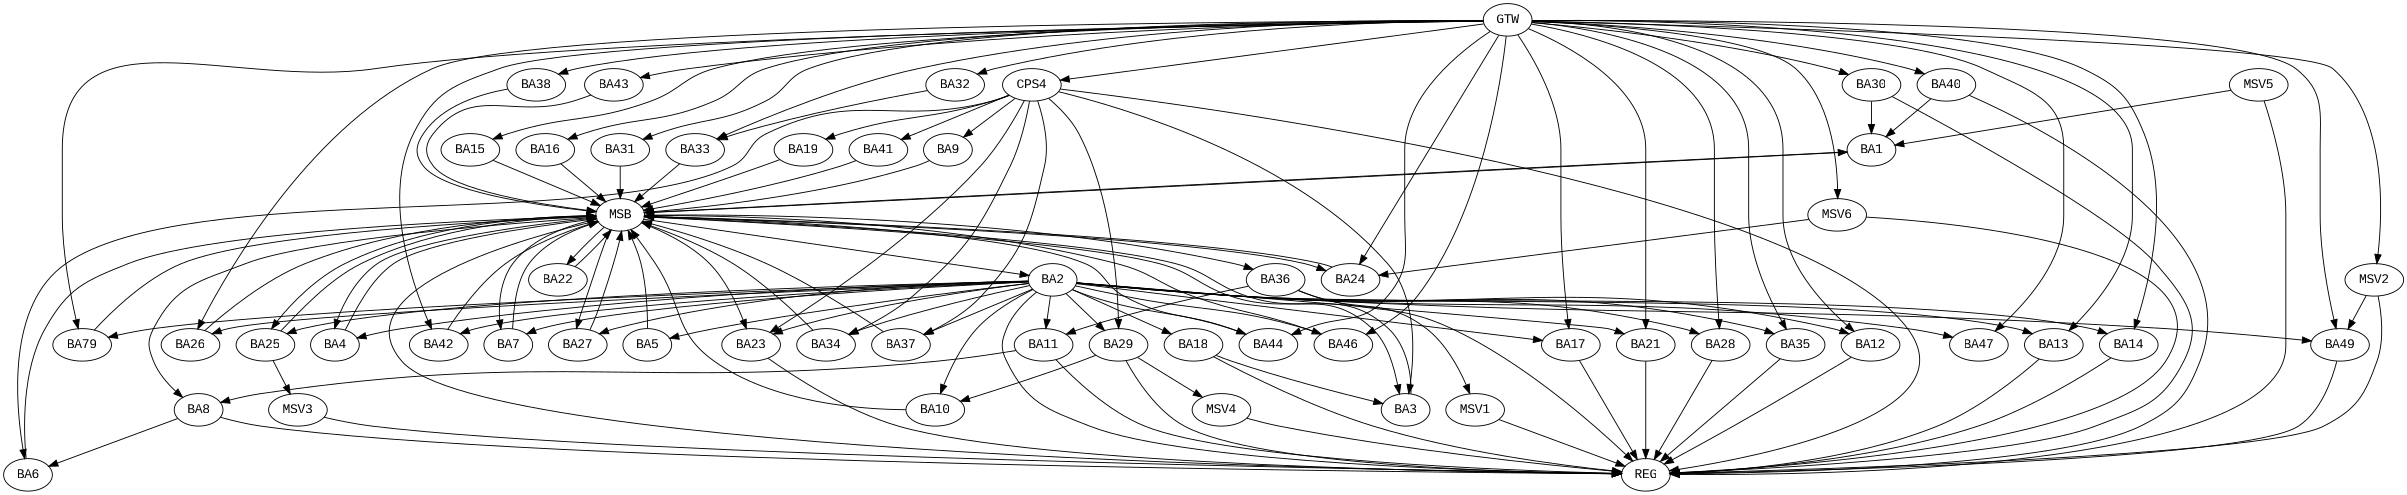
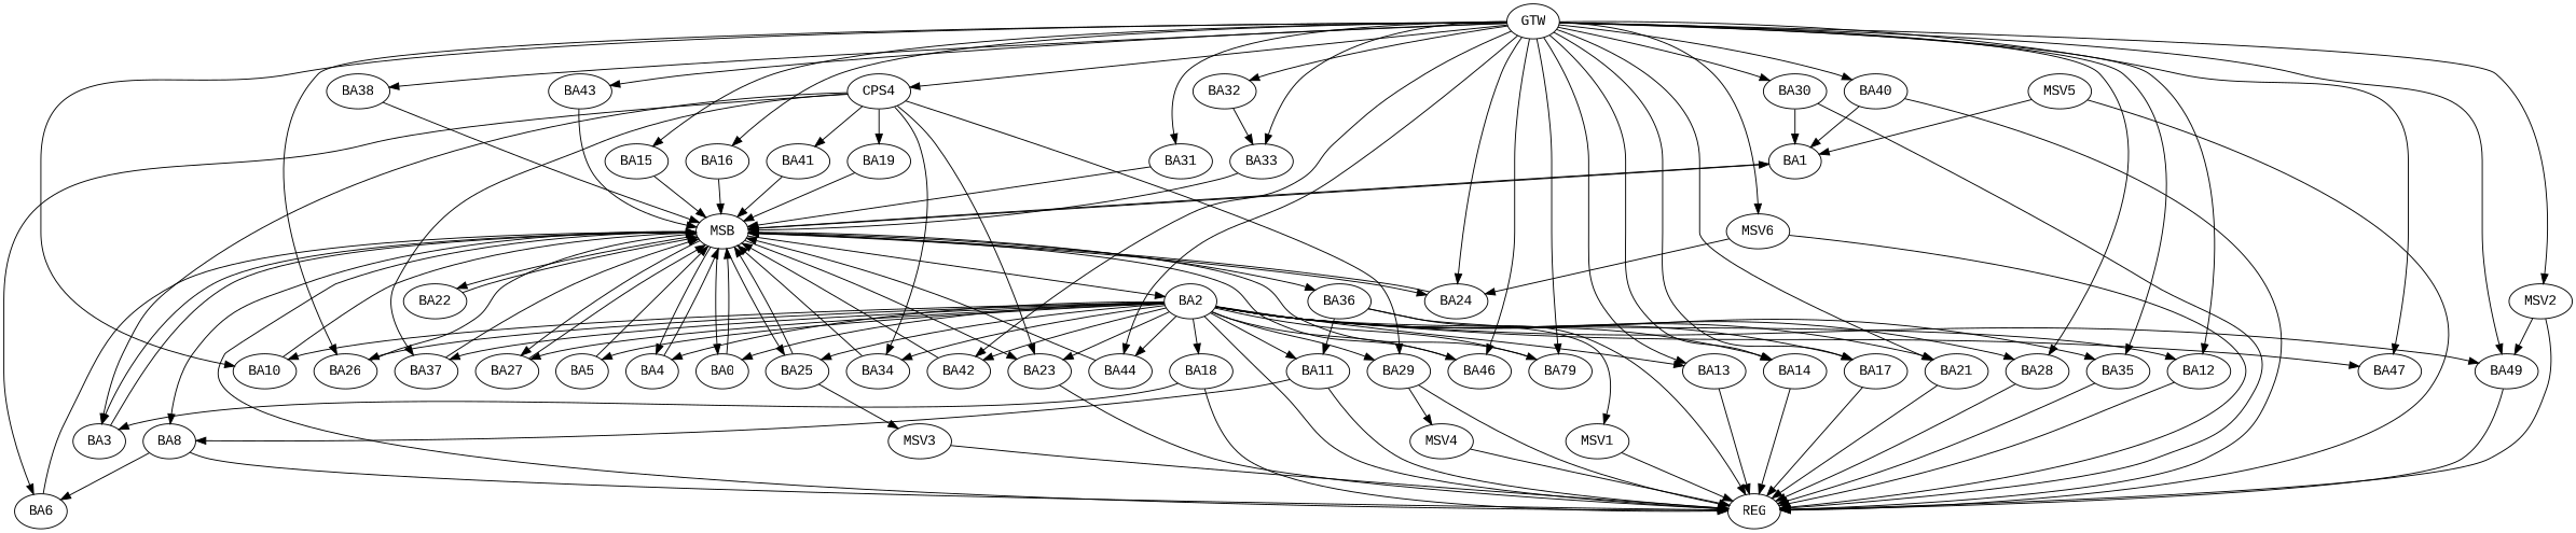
  strict digraph {
    fontname="Liberation Mono"
    node [fontname="Liberation Mono"]
    edge [fontname="Liberation Mono"]
    n1 [label=BA1]
    n2 [label=MSB]
    n3 [label=BA2]
    n4 [label=BA4]
-   n5 [label=BA7]
+   n5 [label=BA0]
    n6 [label=BA8]
    n7 [label=BA23]
    n8 [label=BA25]
    n9 [label=BA27]
    n10 [label=REG]
    n11 [label=BA3]
    n12 [label=BA22]
    n13 [label=BA24]
    n14 [label=BA36]
    n15 [label=BA5]
    n16 [label=BA10]
    n17 [label=BA11]
    n18 [label=BA12]
    n19 [label=BA13]
    n20 [label=BA14]
    n21 [label=BA17]
    n22 [label=BA18]
    n23 [label=BA21]
    n24 [label=BA26]
    n25 [label=BA28]
    n26 [label=BA29]
    n27 [label=BA34]
    n28 [label=BA35]
    n29 [label=BA37]
    n30 [label=BA79]
    n31 [label=BA42]
    n32 [label=BA44]
    n33 [label=BA49]
    n34 [label=BA46]
    n35 [label=BA47]
    n36 [label=BA6]
    n37 [label=MSV3]
    n38 [label=MSV4]
-   n39 [label=BA9]
    n40 [label=BA15]
    n41 [label=BA16]
    n42 [label=BA19]
    n43 [label=BA30]
    n44 [label=BA31]
    n45 [label=BA32]
    n46 [label=BA33]
    n47 [label=MSV1]
    n48 [label=BA38]
    n49 [label=BA40]
    n50 [label=BA41]
    n51 [label=BA43]
    n52 [label=CPS4]
    n53 [label=GTW]
    n54 [label=MSV2]
    n55 [label=MSV6]
    n56 [label=MSV5]
    n1 -> n2
    n2 -> n1
    n2 -> n3
    n2 -> n4
    n2 -> n5
    n2 -> n6
    n2 -> n7
    n2 -> n8
    n2 -> n9
    n2 -> n10
    n2 -> n11
    n2 -> n12
    n2 -> n13
    n2 -> n14
    n3 -> n4
    n3 -> n5
    n3 -> n7
    n3 -> n8
    n3 -> n9
    n3 -> n10
    n3 -> n15
    n3 -> n16
    n3 -> n17
    n3 -> n18
    n3 -> n19
    n3 -> n20
    n3 -> n21
    n3 -> n22
    n3 -> n23
    n3 -> n24
    n3 -> n25
    n3 -> n26
    n3 -> n27
    n3 -> n28
    n3 -> n29
    n3 -> n30
    n3 -> n31
    n3 -> n32
    n3 -> n33
    n3 -> n34
    n3 -> n35
    n4 -> n2
    n5 -> n2
    n6 -> n10
    n6 -> n36
    n7 -> n10
    n8 -> n2
    n8 -> n37
    n9 -> n2
    n11 -> n2
    n12 -> n2
    n13 -> n2
    n14 -> n10
    n14 -> n17
    n14 -> n47
    n15 -> n2
    n16 -> n2
    n17 -> n6
    n17 -> n10
    n18 -> n10
    n19 -> n10
    n20 -> n10
    n21 -> n10
    n22 -> n10
    n22 -> n11
    n23 -> n10
    n24 -> n2
    n25 -> n10
    n26 -> n10
    n26 -> n38
    n27 -> n2
    n28 -> n10
    n29 -> n2
    n30 -> n2
    n31 -> n2
    n32 -> n2
    n33 -> n10
    n34 -> n2
    n36 -> n2
    n37 -> n10
    n38 -> n10
-   n39 -> n2
    n40 -> n2
    n41 -> n2
    n42 -> n2
    n43 -> n1
    n43 -> n10
    n44 -> n2
    n45 -> n46
    n46 -> n2
    n47 -> n10
    n48 -> n2
    n49 -> n1
    n49 -> n10
    n50 -> n2
    n51 -> n2
    n52 -> n7
-   n52 -> n10
    n52 -> n11
    n52 -> n26
    n52 -> n27
    n52 -> n29
    n52 -> n36
-   n52 -> n39
    n52 -> n42
    n52 -> n50
    n53 -> n13
-   n26 -> n16
+   n53 -> n16
    n53 -> n18
    n53 -> n19
    n53 -> n20
    n53 -> n21
    n53 -> n23
    n53 -> n24
    n53 -> n25
    n53 -> n28
    n53 -> n30
    n53 -> n31
    n53 -> n32
    n53 -> n33
    n53 -> n34
    n53 -> n35
    n53 -> n40
    n53 -> n41
    n53 -> n43
    n53 -> n44
    n53 -> n45
    n53 -> n46
    n53 -> n48
    n53 -> n49
    n53 -> n51
    n53 -> n52
    n53 -> n54
    n53 -> n55
    n54 -> n10
    n54 -> n33
    n55 -> n10
    n55 -> n13
    n56 -> n1
    n56 -> n10
  }
